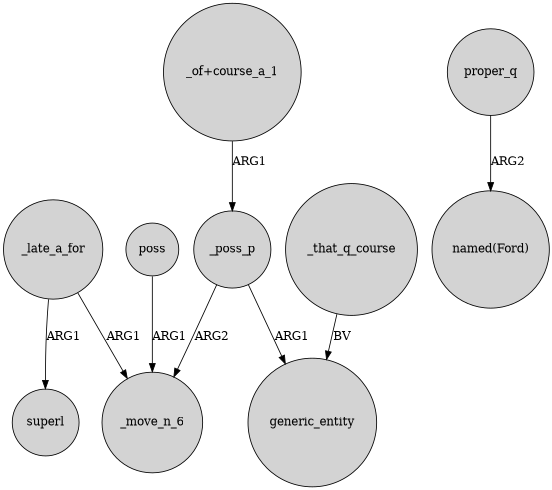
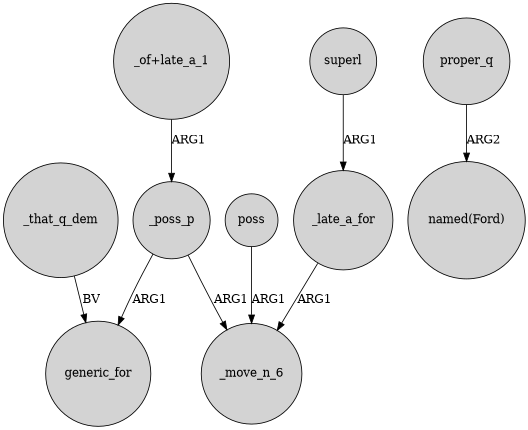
  digraph {
    node [shape=circle style=filled]
    superl
    _late_a_for
    n3 [label=_move_n_6]
    n4 [label=_poss_p]
-   generic_entity
+   generic_entity [label=generic_for]
    poss
-   _that_q_dem [label=_that_q_course]
-   "_of+course_a_1"
+   _that_q_dem
+   "_of+course_a_1" [label="_of+late_a_1"]
    proper_q
    "named(Ford)"
-   _late_a_for -> superl [label=ARG1]
+   superl -> _late_a_for [label=ARG1]
    _late_a_for -> n3 [label=ARG1]
-   n4 -> n3 [label=ARG2]
+   n4 -> n3 [label=ARG1]
    n4 -> generic_entity [label=ARG1]
    poss -> n3 [label=ARG1]
    _that_q_dem -> generic_entity [label=BV]
    "_of+course_a_1" -> n4 [label=ARG1]
    proper_q -> "named(Ford)" [label=ARG2]
  }
